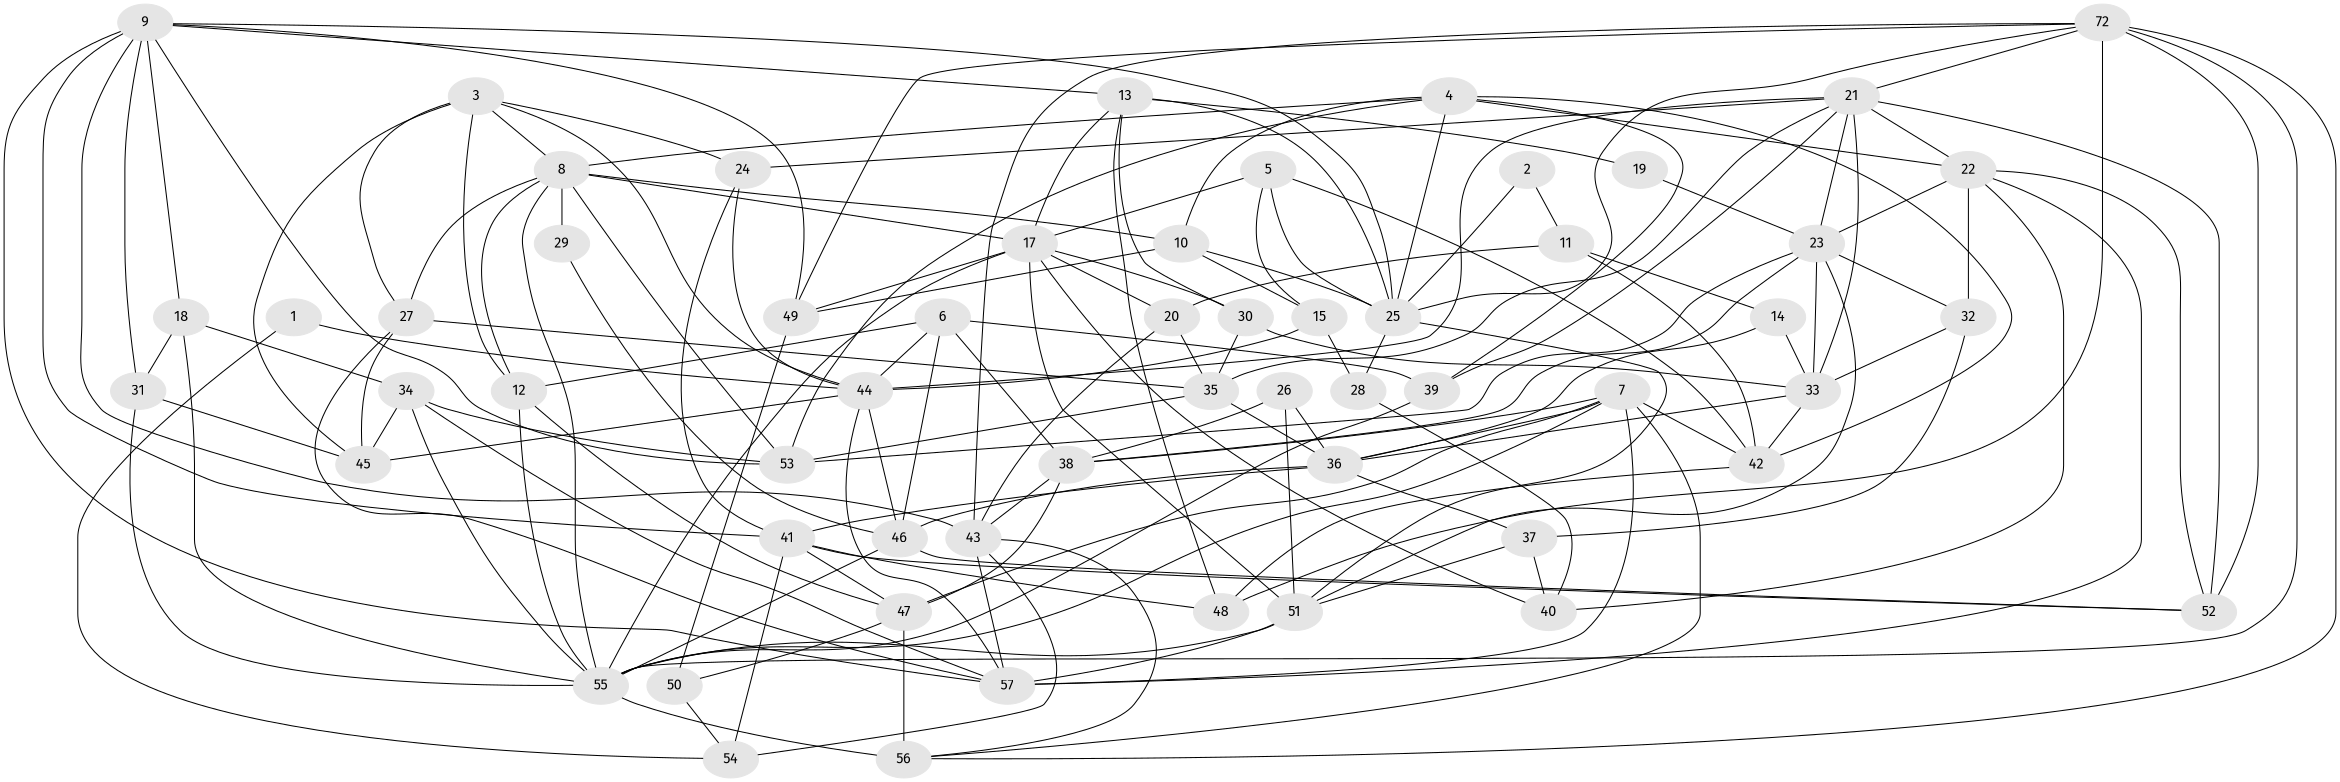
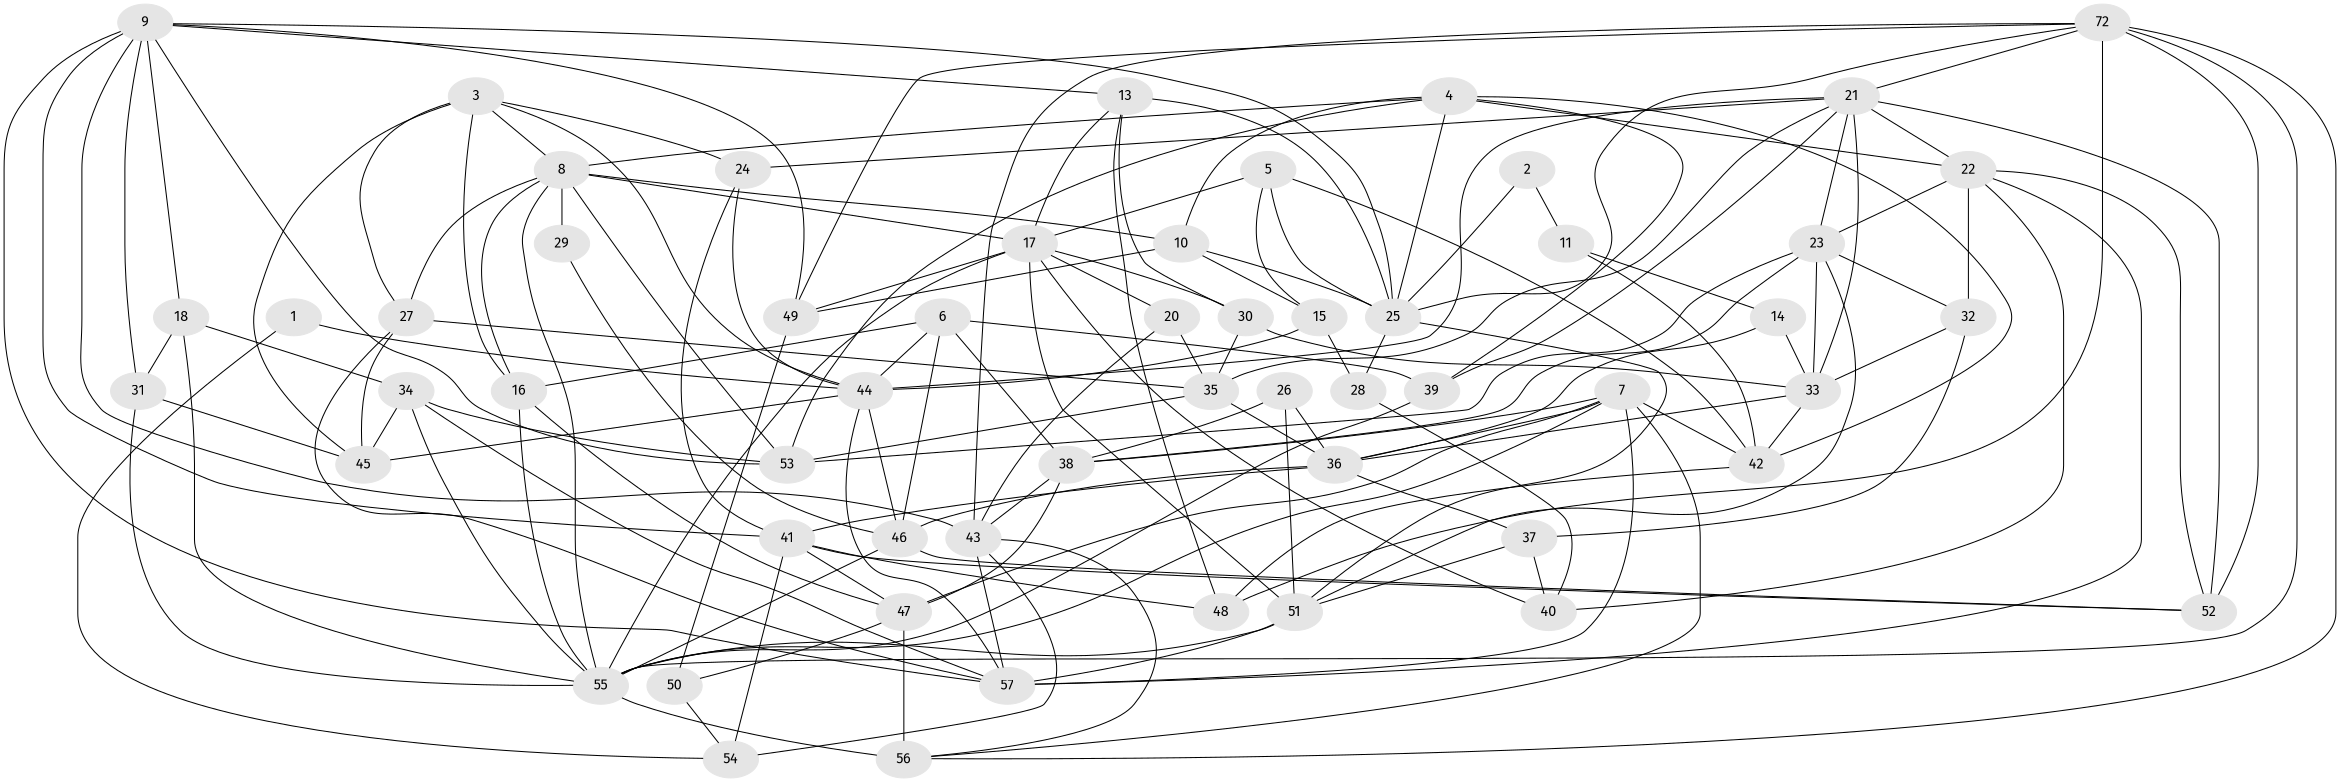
  graph {
    fontname="Fira Sans"
    node [color=gray90 fontname="Fira Sans" style=filled]
    edge [fontname="Fira Sans" weight=1.0]
    1
    44
    54
    45
    46
    57
    2
    11
    25
    42
    14
    20
    28
    51
    3
    8
-   16 [label=12]
+   16
    24
    27
    10
    53
    17
    55
    29
    47
    41
    35
    4
    22
    39
    15
    49
    52
    40
    23
    32
    48
    5
    30
    6
    38
    43
    7
    36
    56
    37
    50
    34
    9
    13
    18
    31
-   19
    33
    n55 [label=72]
    21
    26
    1 -- 44
    1 -- 54
    44 -- 45
    44 -- 46
    44 -- 57
    46 -- 55
    46 -- 52
    2 -- 11
    2 -- 25
    11 -- 42 [weight=2.0]
    11 -- 14
-   11 -- 20
    25 -- 28
    25 -- 51
    42 -- 48
    14 -- 36
    14 -- 33
    20 -- 35
    20 -- 43
    28 -- 40
    51 -- 57
    51 -- 55
    3 -- 44
    3 -- 45
    3 -- 8
    3 -- 16
    3 -- 24
    3 -- 27
    8 -- 16
    8 -- 27
    8 -- 10
    8 -- 53
    8 -- 17
    8 -- 55
    8 -- 29 [weight=2.0]
    16 -- 55
    16 -- 47
    24 -- 44
    24 -- 41
    27 -- 45
    27 -- 57
    27 -- 35
    10 -- 25
    10 -- 15
    10 -- 49
    17 -- 20
    17 -- 51
    17 -- 55
    17 -- 49
    17 -- 40
    17 -- 30
    55 -- 56 [weight=3.0]
    29 -- 46
    47 -- 56
    47 -- 50
    41 -- 54 [weight=2.0]
    41 -- 47
    41 -- 52
    41 -- 48 [weight=2.0]
    35 -- 53
    35 -- 36
    4 -- 25
    4 -- 42
    4 -- 8
    4 -- 10
    4 -- 53
    4 -- 22
    4 -- 39
    22 -- 57
    22 -- 52
    22 -- 40
    22 -- 23
    22 -- 32
    39 -- 55
    15 -- 44
    15 -- 28
    49 -- 50
    23 -- 51
    23 -- 53
    23 -- 32
    23 -- 38
    23 -- 33
    32 -- 37
    32 -- 33
    5 -- 25
    5 -- 42
    5 -- 17
    5 -- 15
    30 -- 35
    30 -- 33
    6 -- 44
    6 -- 46
    6 -- 16
    6 -- 39
    6 -- 38
    38 -- 47
    38 -- 43
    43 -- 54
    43 -- 57
    43 -- 56
    7 -- 57
    7 -- 42
    7 -- 55
    7 -- 47
    7 -- 38
    7 -- 36
    7 -- 56
    36 -- 46
    36 -- 41
    36 -- 37
    37 -- 51
    37 -- 40
    50 -- 54
    34 -- 45
    34 -- 57
    34 -- 53
    34 -- 55
    9 -- 57
    9 -- 25
    9 -- 53
    9 -- 41
    9 -- 49
    9 -- 43
    9 -- 13
    9 -- 18
    9 -- 31 [weight=2.0]
    13 -- 25 [weight=2.0]
    13 -- 17
    13 -- 48
    13 -- 30
-   13 -- 19
    18 -- 55
    18 -- 34
    18 -- 31
    31 -- 45
    31 -- 55
-   19 -- 23
    33 -- 42
    33 -- 36
    n55 -- 25
    n55 -- 55
    n55 -- 49
    n55 -- 52 [weight=2.0]
    n55 -- 48
    n55 -- 43
    n55 -- 56
    n55 -- 21
    21 -- 44
    21 -- 24 [weight=2.0]
    21 -- 35
    21 -- 22 [weight=2.0]
    21 -- 39
    21 -- 52
    21 -- 23
    21 -- 33
    26 -- 51
    26 -- 38
    26 -- 36
  }
